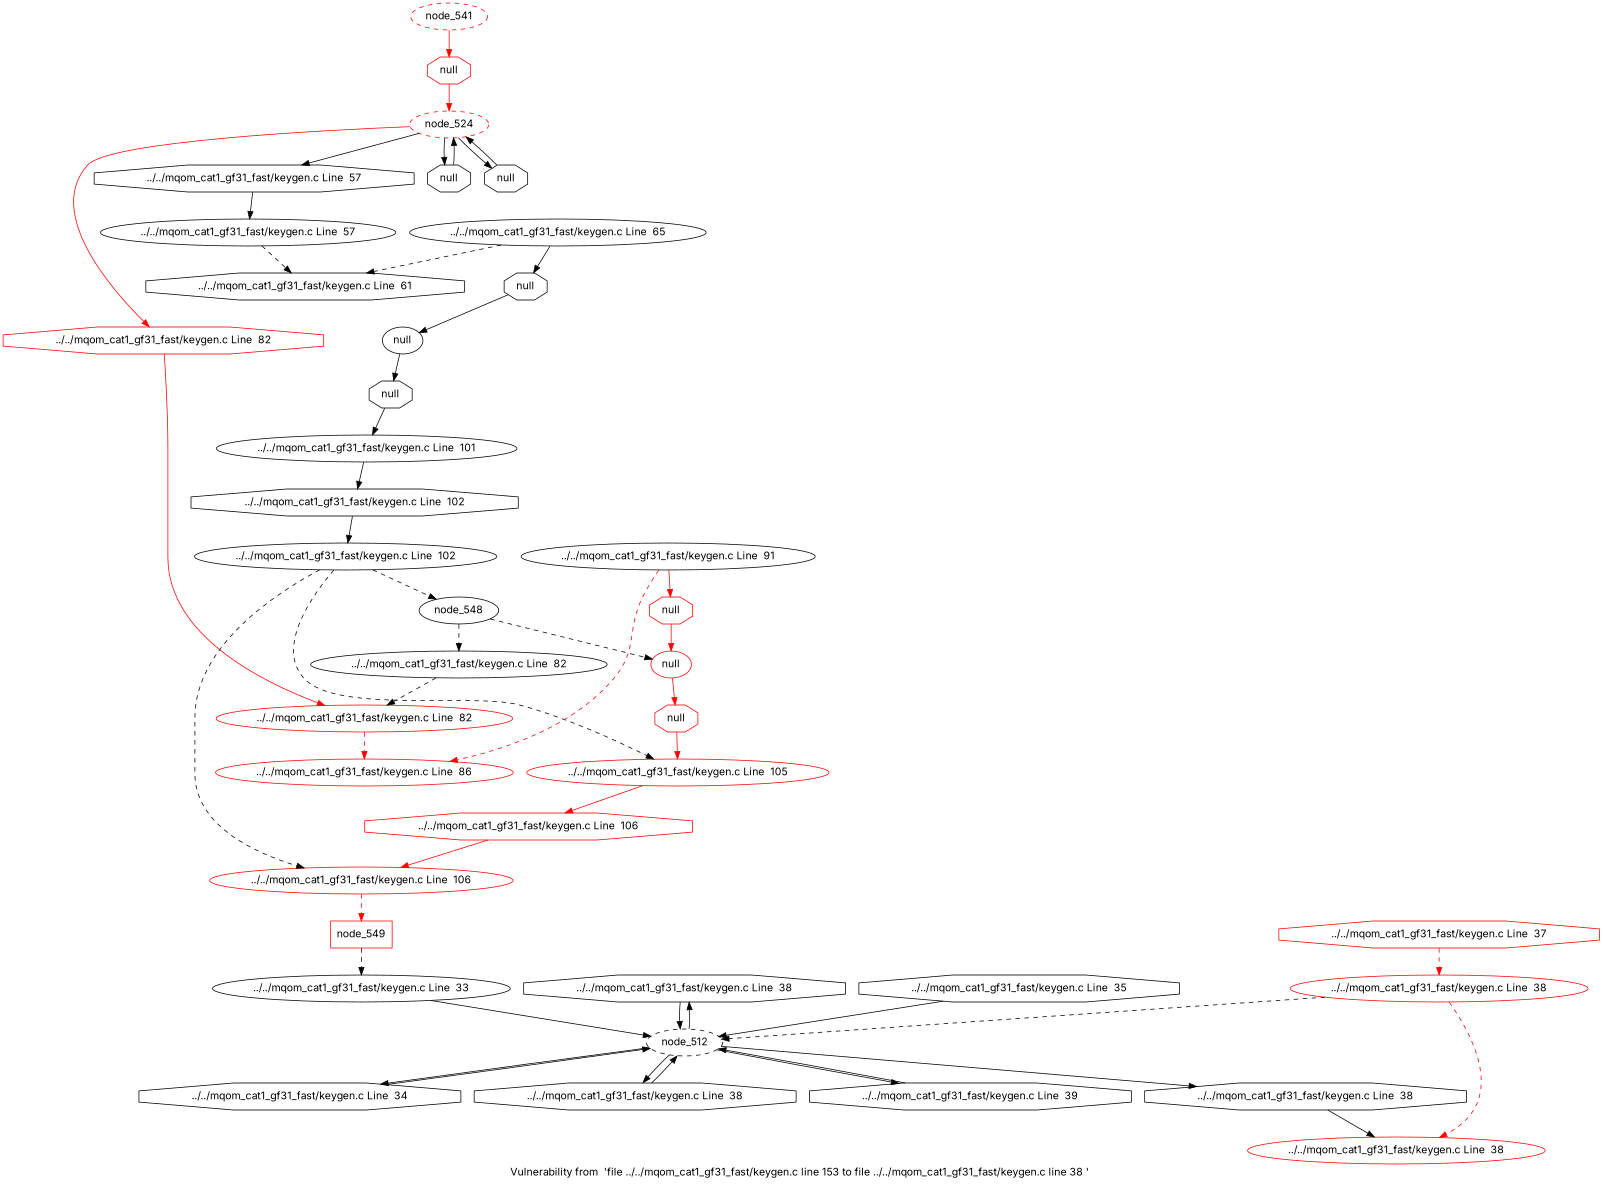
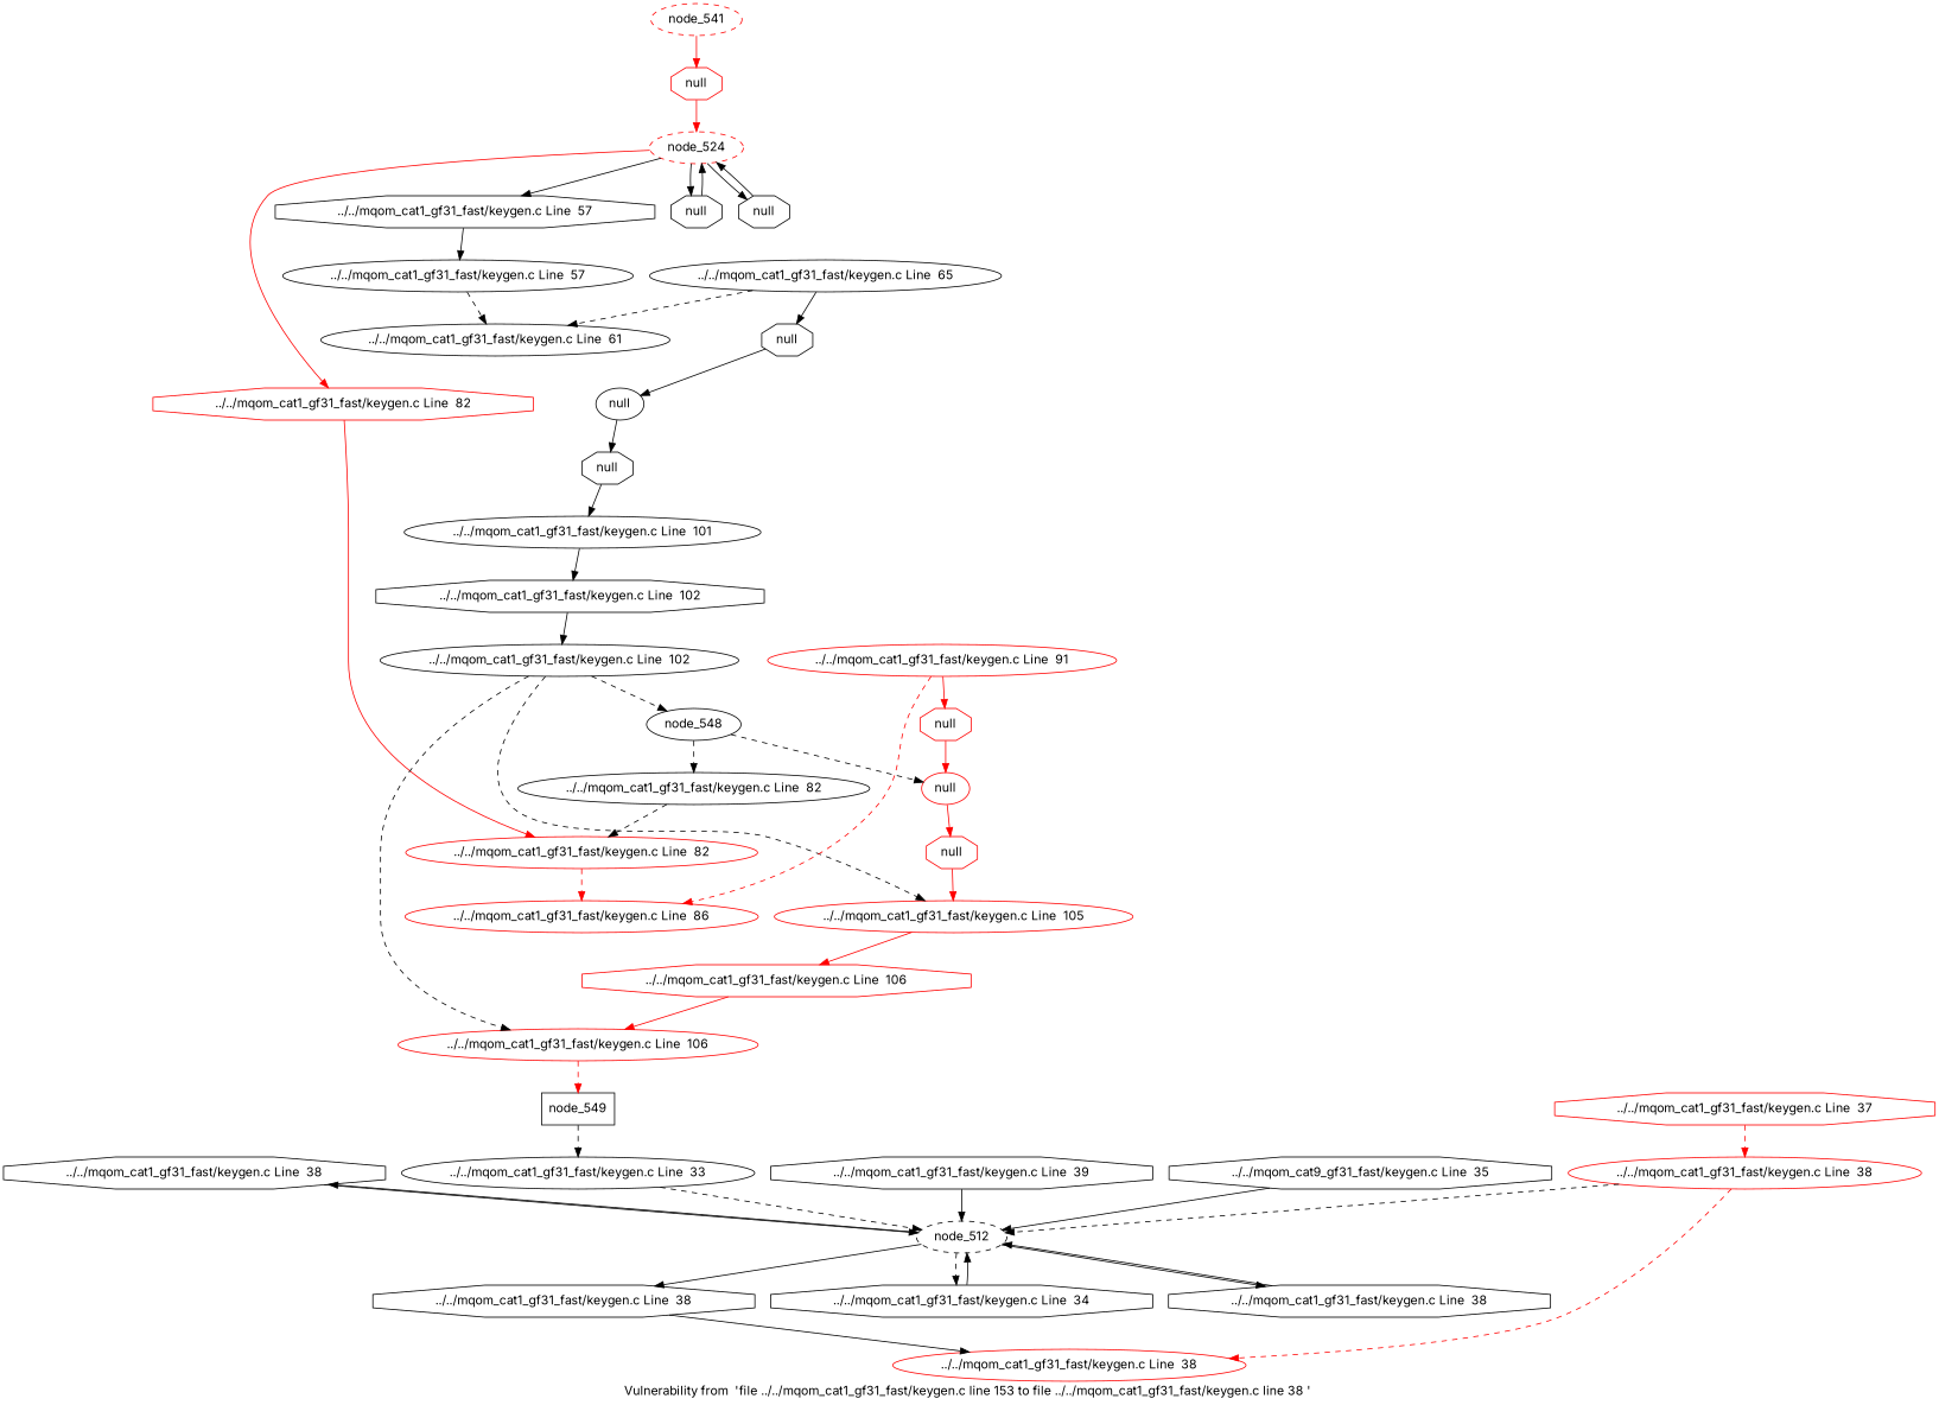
  digraph {
    fontname=Inter
    label="Vulnerability from  'file ../../mqom_cat1_gf31_fast/keygen.c line 153 to file ../../mqom_cat1_gf31_fast/keygen.c line 38 ' "
    node [fontname=Inter shape=ellipse style=solid]
    edge [fontname=Inter]
    n1 [label="../../mqom_cat1_gf31_fast/keygen.c Line  38" shape=octagon]
    node_512 [style=dashed]
    n3 [label="../../mqom_cat1_gf31_fast/keygen.c Line  38" shape=octagon]
    n4 [label="../../mqom_cat1_gf31_fast/keygen.c Line  39" shape=octagon]
    n5 [label="../../mqom_cat1_gf31_fast/keygen.c Line  34" shape=octagon]
    n6 [label="../../mqom_cat1_gf31_fast/keygen.c Line  38" shape=octagon]
    n7 [color=red label="../../mqom_cat1_gf31_fast/keygen.c Line  38"]
-   n8 [label="../../mqom_cat1_gf31_fast/keygen.c Line  35" shape=octagon]
+   n8 [label="../../mqom_cat9_gf31_fast/keygen.c Line  35" shape=octagon]
    n9 [label="../../mqom_cat1_gf31_fast/keygen.c Line  57"]
-   n10 [label="../../mqom_cat1_gf31_fast/keygen.c Line  61" shape=octagon]
+   n10 [label="../../mqom_cat1_gf31_fast/keygen.c Line  61"]
    n11 [label="../../mqom_cat1_gf31_fast/keygen.c Line  65"]
    n12 [label=null shape=octagon]
    n13 [label="../../mqom_cat1_gf31_fast/keygen.c Line  57" shape=octagon]
    node_524 [color=red style=dashed]
    n15 [label=null shape=octagon]
    n16 [label=null shape=octagon]
    n17 [color=red label="../../mqom_cat1_gf31_fast/keygen.c Line  82" shape=octagon]
    n18 [color=red label="../../mqom_cat1_gf31_fast/keygen.c Line  82"]
    n19 [color=red label="../../mqom_cat1_gf31_fast/keygen.c Line  86"]
    n20 [label=null]
    n21 [color=red label="../../mqom_cat1_gf31_fast/keygen.c Line  38"]
    n22 [color=red label="../../mqom_cat1_gf31_fast/keygen.c Line  37" shape=octagon]
    n23 [label="../../mqom_cat1_gf31_fast/keygen.c Line  33"]
    n24 [color=red label=null]
    n25 [color=red label=null shape=octagon]
    n26 [color=red label="../../mqom_cat1_gf31_fast/keygen.c Line  105"]
    n27 [color=red label="../../mqom_cat1_gf31_fast/keygen.c Line  106" shape=octagon]
    n28 [color=red label=null shape=octagon]
    n29 [label="../../mqom_cat1_gf31_fast/keygen.c Line  101"]
    n30 [label="../../mqom_cat1_gf31_fast/keygen.c Line  102" shape=octagon]
    n31 [label="../../mqom_cat1_gf31_fast/keygen.c Line  102"]
    n32 [color=red label="../../mqom_cat1_gf31_fast/keygen.c Line  106"]
    node_548
-   node_549 [color=red shape=box]
+   node_549 [color=black shape=box]
    n35 [label="../../mqom_cat1_gf31_fast/keygen.c Line  82"]
    node_541 [color=red style=dashed]
    n37 [color=red label=null shape=octagon]
    n38 [label=null shape=octagon]
-   n39 [color=black label="../../mqom_cat1_gf31_fast/keygen.c Line  91"]
+   n39 [color=red label="../../mqom_cat1_gf31_fast/keygen.c Line  91"]
    n1 -> node_512
    node_512 -> n1
    node_512 -> n3
-   node_512 -> n4
-   node_512 -> n5
+   node_512 -> n5 [style=dashed]
    node_512 -> n6
    n3 -> n7
    n4 -> node_512
    n5 -> node_512
    n6 -> node_512
    n8 -> node_512
    n9 -> n10 [style=dashed]
    n11 -> n10 [style=dashed]
    n11 -> n12
    n12 -> n20
    n13 -> n9
    node_524 -> n13
    node_524 -> n15
    node_524 -> n16
    node_524 -> n17 [color=red]
    n15 -> node_524
    n16 -> node_524
    n17 -> n18 [color=red]
    n18 -> n19 [color=red style=dashed]
    n20 -> n38
    n21 -> node_512 [style=dashed]
    n21 -> n7 [color=red style=dashed]
    n22 -> n21 [color=red style=dashed]
-   n23 -> node_512 [style=solid]
+   n23 -> node_512 [style=dashed]
    n24 -> n25 [color=red]
    n25 -> n26 [color=red]
    n26 -> n27 [color=red]
    n27 -> n32 [color=red]
    n28 -> n24 [color=red]
    n29 -> n30
    n30 -> n31
    n31 -> n26 [style=dashed]
    n31 -> n32 [style=dashed]
    n31 -> node_548 [style=dashed]
    n32 -> node_549 [color=red style=dashed]
    node_548 -> n24 [style=dashed]
    node_548 -> n35 [style=dashed]
    node_549 -> n23 [style=dashed]
    n35 -> n18 [style=dashed]
    node_541 -> n37 [color=red]
    n37 -> node_524 [color=red]
    n38 -> n29
    n39 -> n19 [color=red style=dashed]
    n39 -> n28 [color=red]
  }
